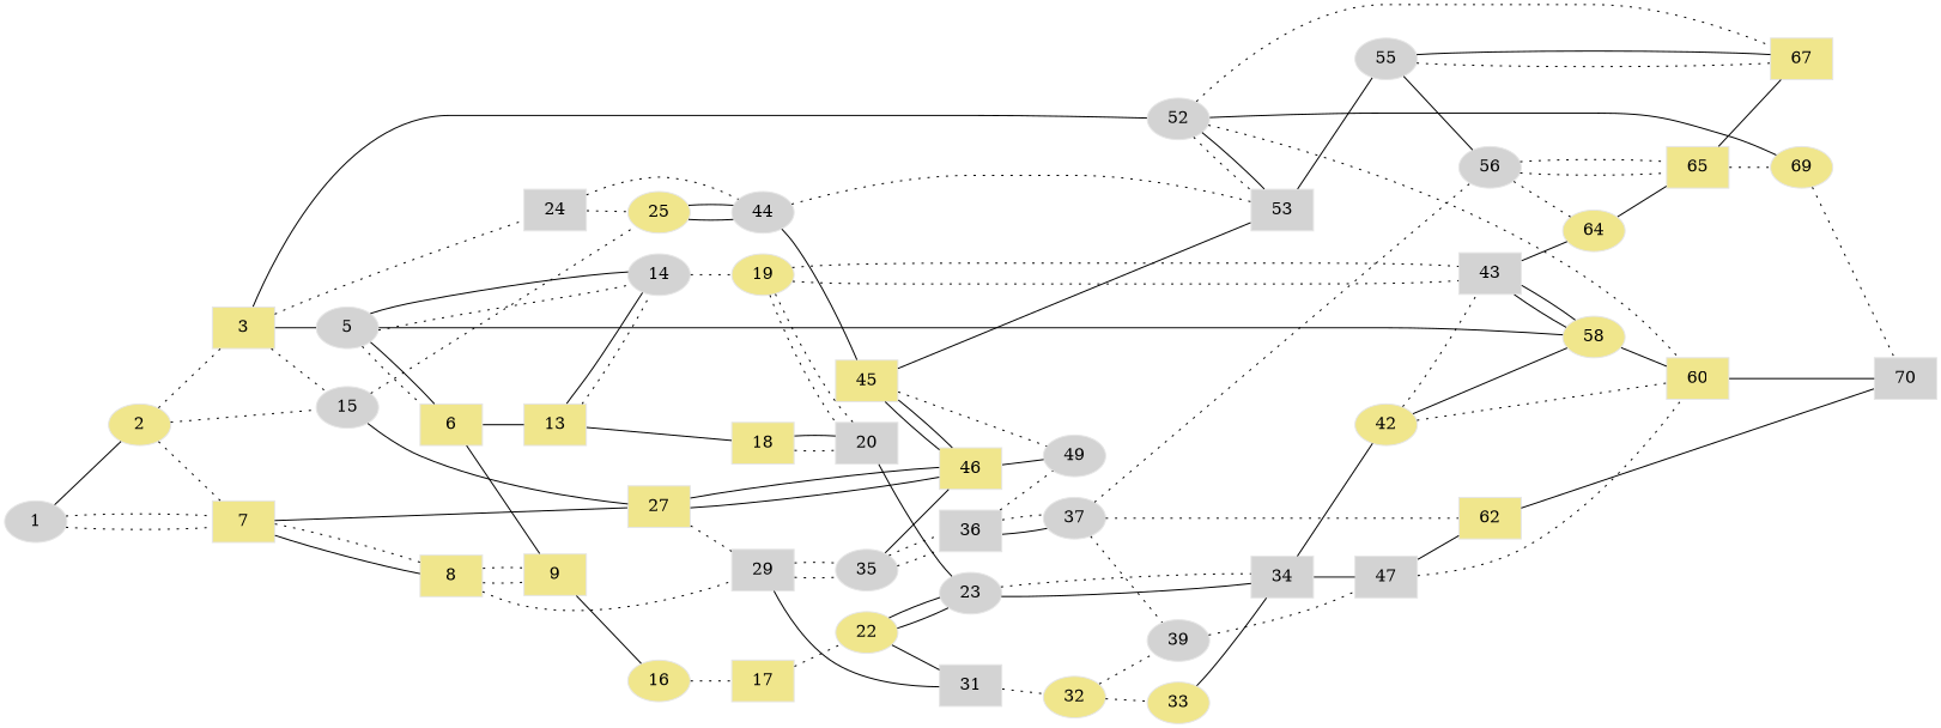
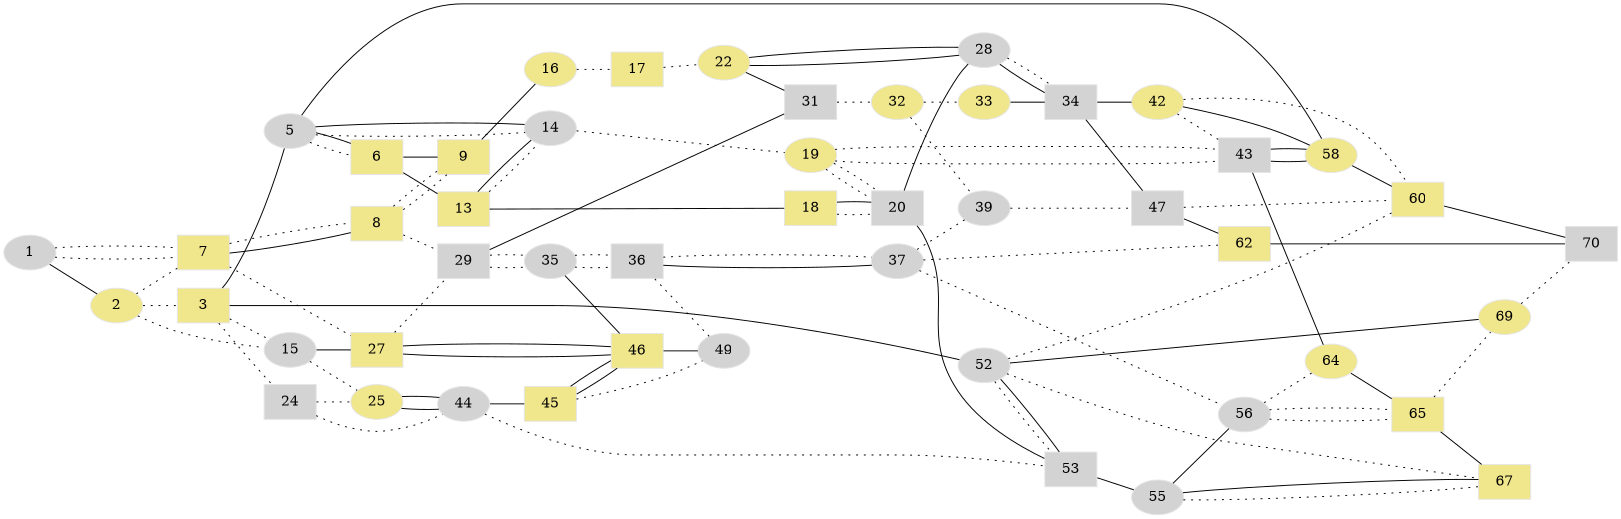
  graph {
    rankdir=LR
    node [color=gray90 fillcolor=khaki shape=box style=filled]
    edge [style=dotted]
    1 [fillcolor=lightgrey shape=ellipse]
    2 [shape=ellipse super="+11"]
    7 [super="+12"]
    3 [super="+4"]
    15 [fillcolor=lightgrey shape=ellipse super="+26"]
    8
    27 [super="+28"]
    5 [fillcolor=lightgrey shape=ellipse]
    24 [fillcolor=lightgrey]
    52 [fillcolor=lightgrey shape=ellipse super="+68"]
    25 [shape=ellipse]
    6 [super="+10"]
    14 [fillcolor=lightgrey shape=ellipse]
    58 [shape=ellipse]
    44 [fillcolor=lightgrey shape=ellipse super="+51"]
    60 [super="+71"]
    53 [fillcolor=lightgrey super="+54"]
    67
    69 [shape=ellipse]
    9
    13
    19 [shape=ellipse]
    16 [shape=ellipse]
    18
    29 [fillcolor=lightgrey super="+30"]
    46 [super="+48"]
    31 [fillcolor=lightgrey]
    35 [fillcolor=lightgrey shape=ellipse]
    17 [super="+21"]
    20 [fillcolor=lightgrey]
    43 [fillcolor=lightgrey]
    22 [shape=ellipse]
-   23 [fillcolor=lightgrey shape=ellipse]
+   23 [fillcolor=lightgrey shape=ellipse label=28]
    64 [shape=ellipse]
    34 [fillcolor=lightgrey super="+41"]
    32 [shape=ellipse super="+40"]
    42 [shape=ellipse super="+61"]
    47 [fillcolor=lightgrey super="+59"]
    45 [super="+50"]
    49 [fillcolor=lightgrey shape=ellipse]
    36 [fillcolor=lightgrey]
    33 [shape=ellipse]
    39 [fillcolor=lightgrey shape=ellipse]
    62 [super="+63"]
    37 [fillcolor=lightgrey shape=ellipse super="+38"]
    56 [fillcolor=lightgrey shape=ellipse super="+57"]
    65 [super="+66"]
    70 [fillcolor=lightgrey]
    55 [fillcolor=lightgrey shape=ellipse]
    1 -- 2 [style=solid]
    1 -- 7
    1 -- 7
    2 -- 7
    2 -- 3
    2 -- 15
    7 -- 8 [style=solid]
    7 -- 8
-   7 -- 27 [style=solid]
+   7 -- 27
    3 -- 15
    3 -- 5 [style=solid]
    3 -- 24
    3 -- 52 [style=solid]
    15 -- 27 [style=solid]
    15 -- 25
    8 -- 9
    8 -- 9
    8 -- 29
    27 -- 29
    27 -- 46 [style=solid]
    27 -- 46 [style=solid]
    5 -- 6
    5 -- 6 [style=solid]
    5 -- 14
    5 -- 14 [style=solid]
    5 -- 58 [style=solid]
    24 -- 25
    24 -- 44
    52 -- 60
    52 -- 53
    52 -- 53 [style=solid]
    52 -- 67
    52 -- 69 [style=solid]
    25 -- 44 [style=solid]
    25 -- 44 [style=solid]
    6 -- 9 [style=solid]
    6 -- 13 [style=solid]
    14 -- 19
    58 -- 60 [style=solid]
    44 -- 53
    44 -- 45 [style=solid]
    60 -- 70 [style=solid]
    53 -- 55 [style=solid]
    69 -- 70
    9 -- 16 [style=solid]
    13 -- 14
    13 -- 14 [style=solid]
    13 -- 18 [style=solid]
    19 -- 20
    19 -- 20
    19 -- 43
    19 -- 43
    16 -- 17 [weight=2]
    18 -- 20
    18 -- 20 [style=solid]
    29 -- 31 [style=solid]
    29 -- 35
    29 -- 35
    46 -- 49 [style=solid]
    31 -- 32
    35 -- 46 [style=solid]
    35 -- 36
    35 -- 36
    17 -- 22
    20 -- 23 [style=solid]
    43 -- 58 [style=solid]
    43 -- 58 [style=solid]
    43 -- 64 [style=solid]
    22 -- 31 [style=solid]
    22 -- 23 [style=solid]
    22 -- 23 [style=solid]
    23 -- 34 [style=solid]
    23 -- 34
    64 -- 65 [style=solid]
    34 -- 42 [style=solid]
    34 -- 47 [style=solid]
    32 -- 33 [weight=2]
    32 -- 39
    42 -- 58 [style=solid]
    42 -- 60
    42 -- 43
    47 -- 60
    47 -- 62 [style=solid]
-   45 -- 53 [style=solid]
+   20 -- 53 [style=solid]
    45 -- 46 [style=solid]
    45 -- 46 [style=solid]
    45 -- 49
    36 -- 49
    36 -- 37 [style=solid]
    36 -- 37
    33 -- 34 [style=solid]
    39 -- 47
    62 -- 70 [style=solid]
    37 -- 39
    37 -- 62
    37 -- 56
    56 -- 64
    56 -- 65
    56 -- 65
    65 -- 67 [style=solid]
    65 -- 69
    55 -- 67
    55 -- 67 [style=solid]
    55 -- 56 [style=solid]
  }
